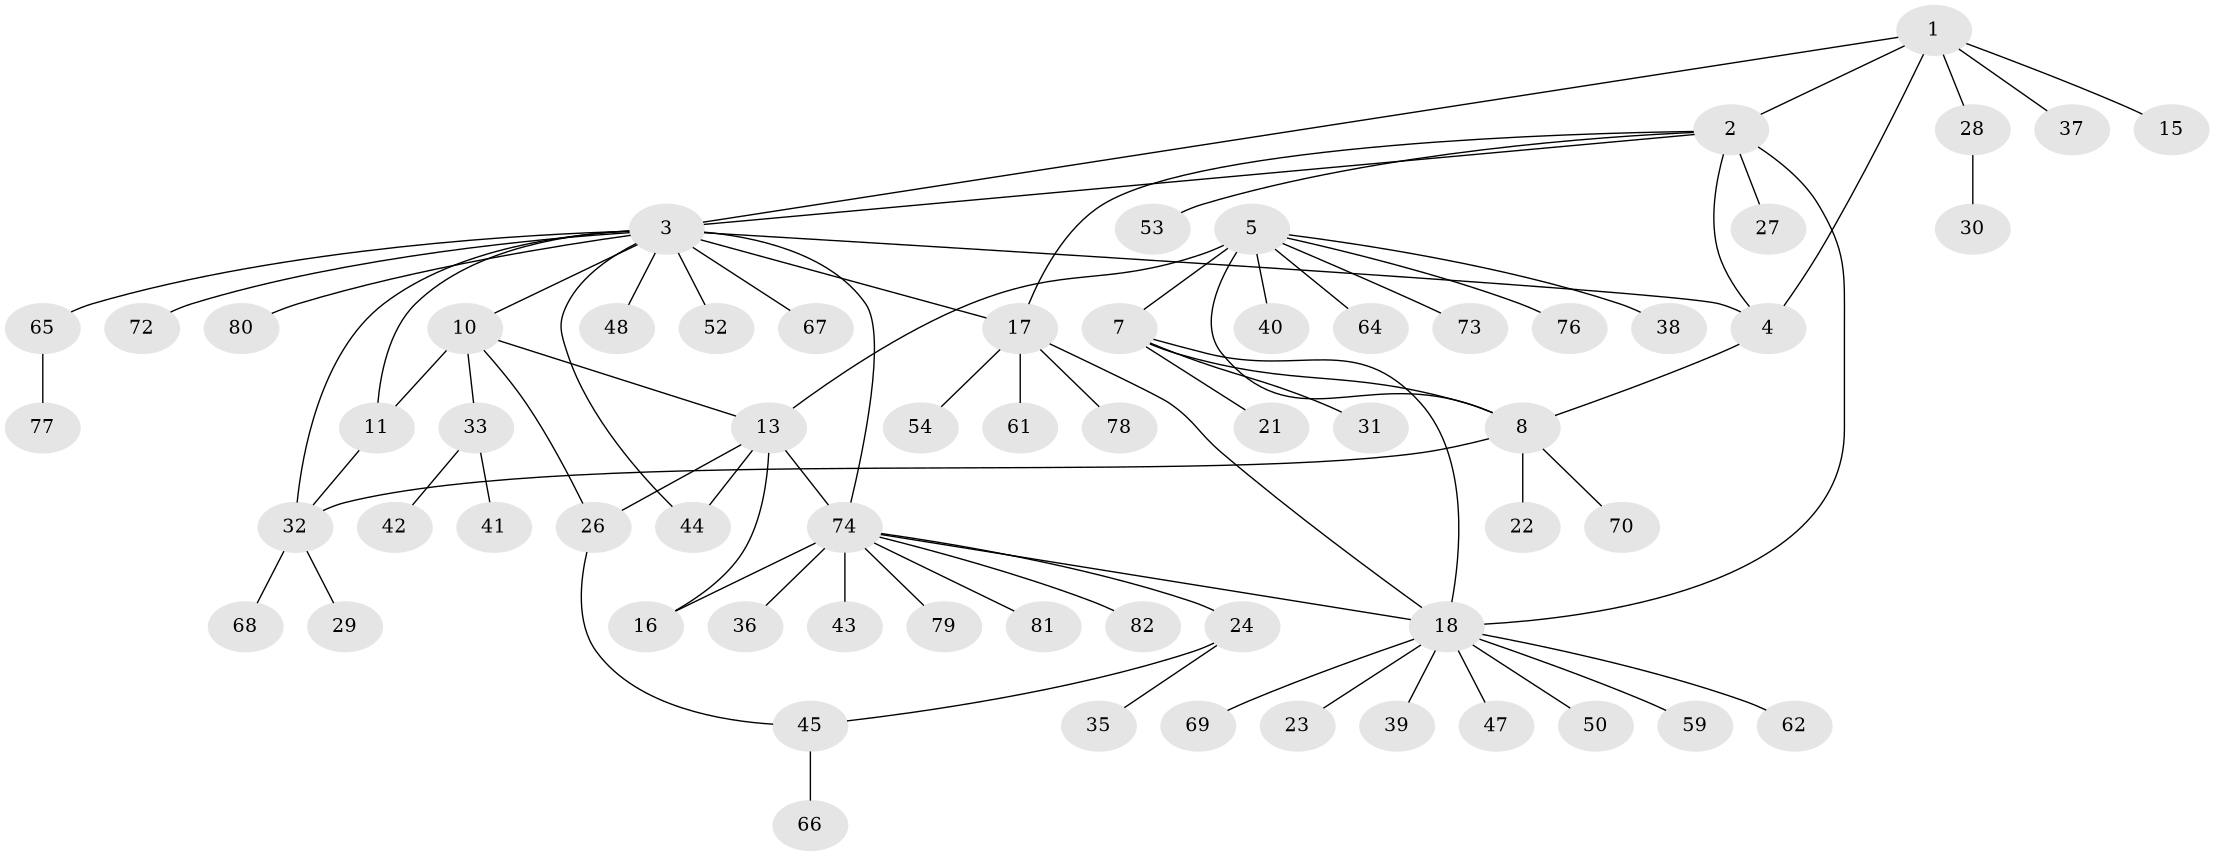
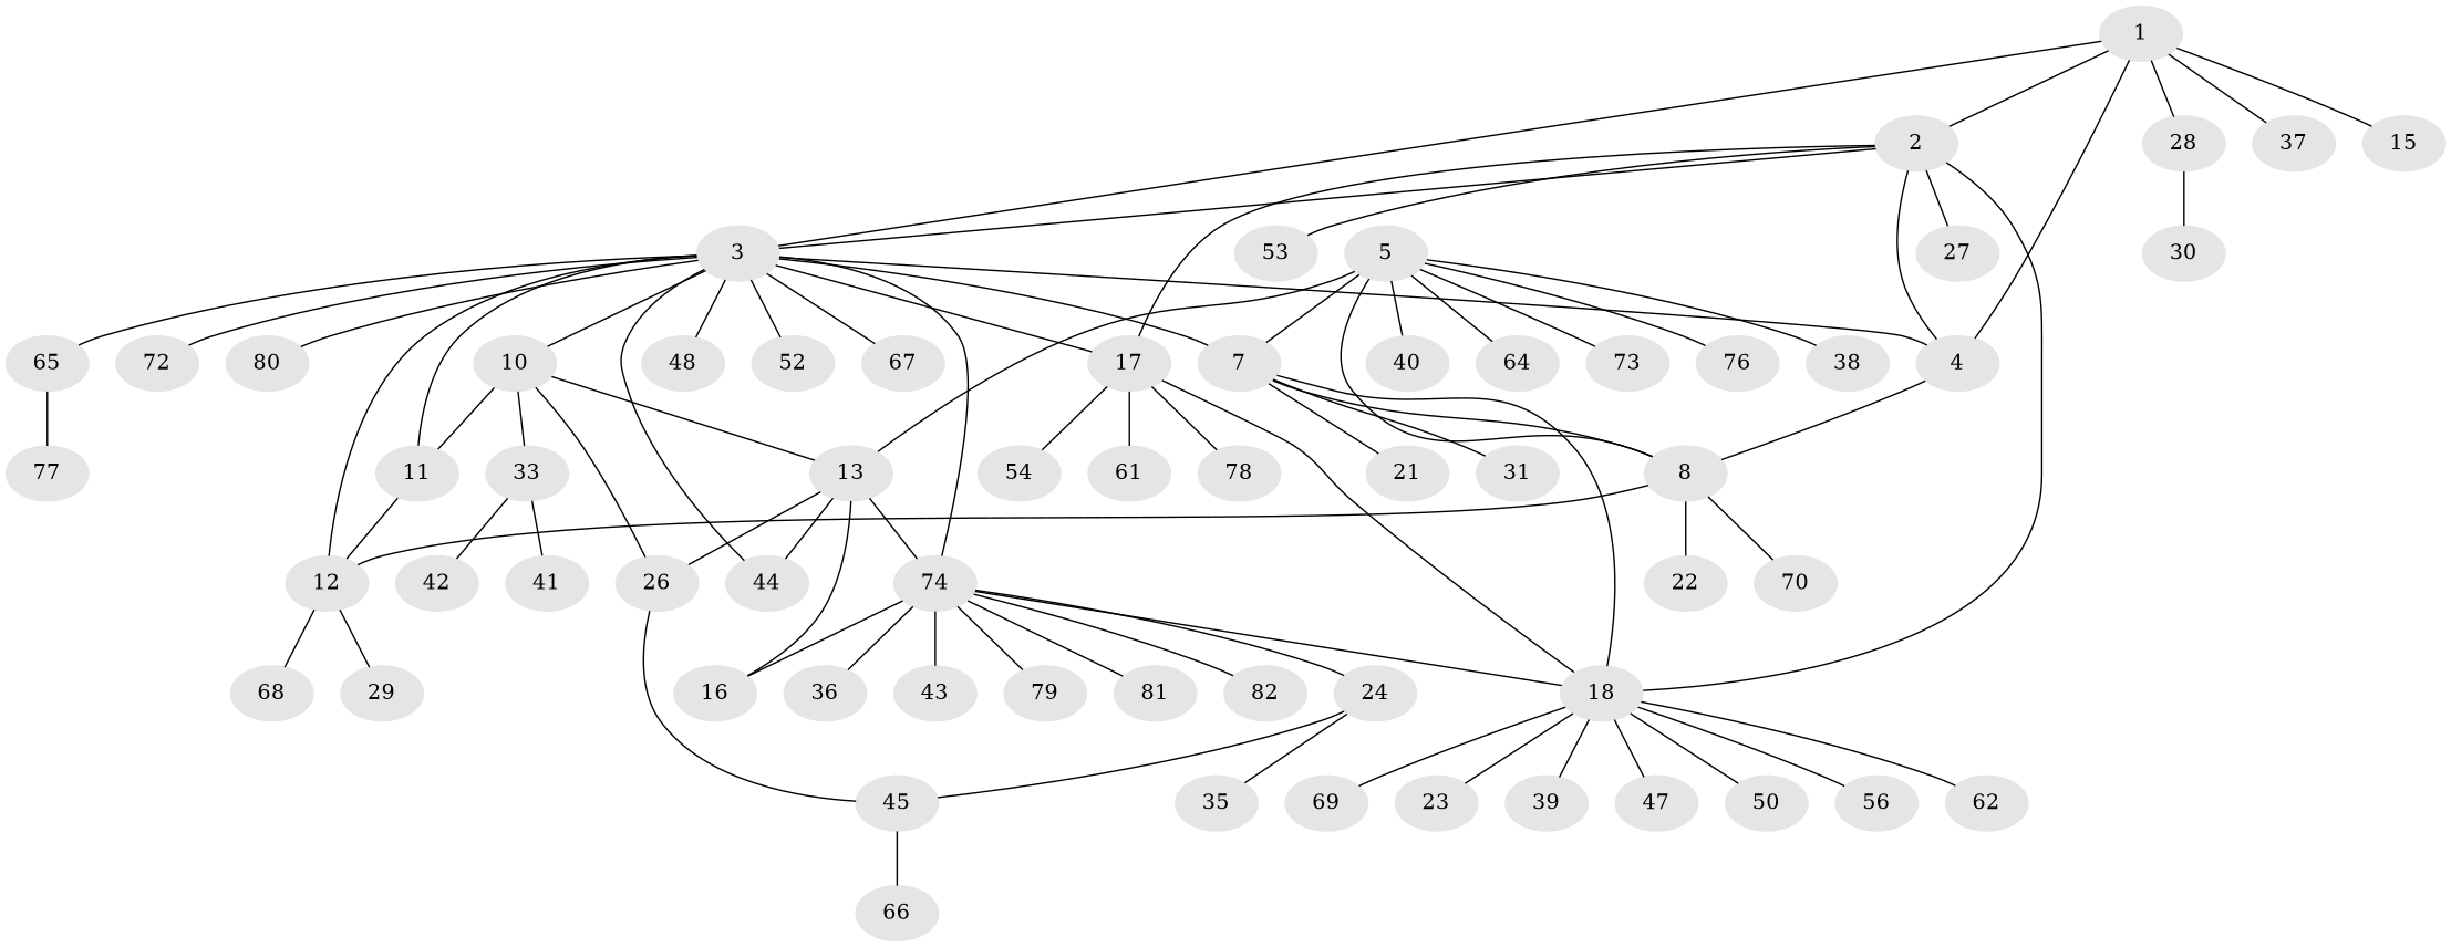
  graph {
    node [color=gray90 style=filled]
    1 [super="+63"]
    2 [super="+19"]
    3 [super="+9"]
    4 [super="+56"]
    28 [super="+58"]
    37
    n7 [label=15]
    17 [super="+71"]
    18 [super="+20"]
    27
    53
    65 [super="+74"]
    7 [super="+49"]
    10 [super="+32"]
    11 [super="+57"]
-   12 [super="+51" label=32]
+   12 [super="+51"]
    n17 [label=74 super="+15"]
    44
    48
    52
    67
    72
    80
    8 [super="+25"]
    30
    77
    54
    61
    78
    23
    39
    47
    50
-   59
+   59 [label=56]
    62
    69
    21
    31
    13 [super="+34"]
    26
    33
    29 [super="+60"]
    68
    16
    24 [super="+45"]
    36
    43
    79
    81
    82
    22
    70
    5 [super="+6"]
    40
    64 [super="+83"]
    73
    76
    38
    n59 [label=45 super="+75"]
    41
    42
    35
    66
    1 -- 2
    1 -- 3
    1 -- 4
    1 -- 28
    1 -- 37
    1 -- n7
    2 -- 3
    2 -- 4
    2 -- 17
    2 -- 18 [weight=2]
    2 -- 27
    2 -- 53
    3 -- 4
    3 -- 17
    3 -- 65
+   3 -- 7
    3 -- 10
    3 -- 11
    3 -- 12
    3 -- n17
    3 -- 44
    3 -- 48
    3 -- 52
    3 -- 67
    3 -- 72
    3 -- 80
    4 -- 8
    28 -- 30
    17 -- 18 [weight=2]
    17 -- 54
    17 -- 61
    17 -- 78
    18 -- 23
    18 -- 39
    18 -- 47
    18 -- 50
    18 -- 59
    18 -- 62
    18 -- 69
    65 -- 77
    7 -- 18
    7 -- 8
    7 -- 21
    7 -- 31
    10 -- 11
    10 -- 13
    10 -- 26
    10 -- 33
    11 -- 12
    12 -- 29
    12 -- 68
    n17 -- 18
    n17 -- 16 [weight=2]
    n17 -- 24
    n17 -- 36
    n17 -- 43
    n17 -- 79
    n17 -- 81
    n17 -- 82
    8 -- 12
    8 -- 22
    8 -- 70
    13 -- n17 [weight=2]
    13 -- 44
    13 -- 26
    13 -- 16
    26 -- n59
    33 -- 41
    33 -- 42
    24 -- n59
    24 -- 35
    5 -- 7 [weight=2]
    5 -- 8 [weight=2]
    5 -- 13 [weight=2]
    5 -- 40
    5 -- 64
    5 -- 73
    5 -- 76
    5 -- 38
    n59 -- 66
  }
